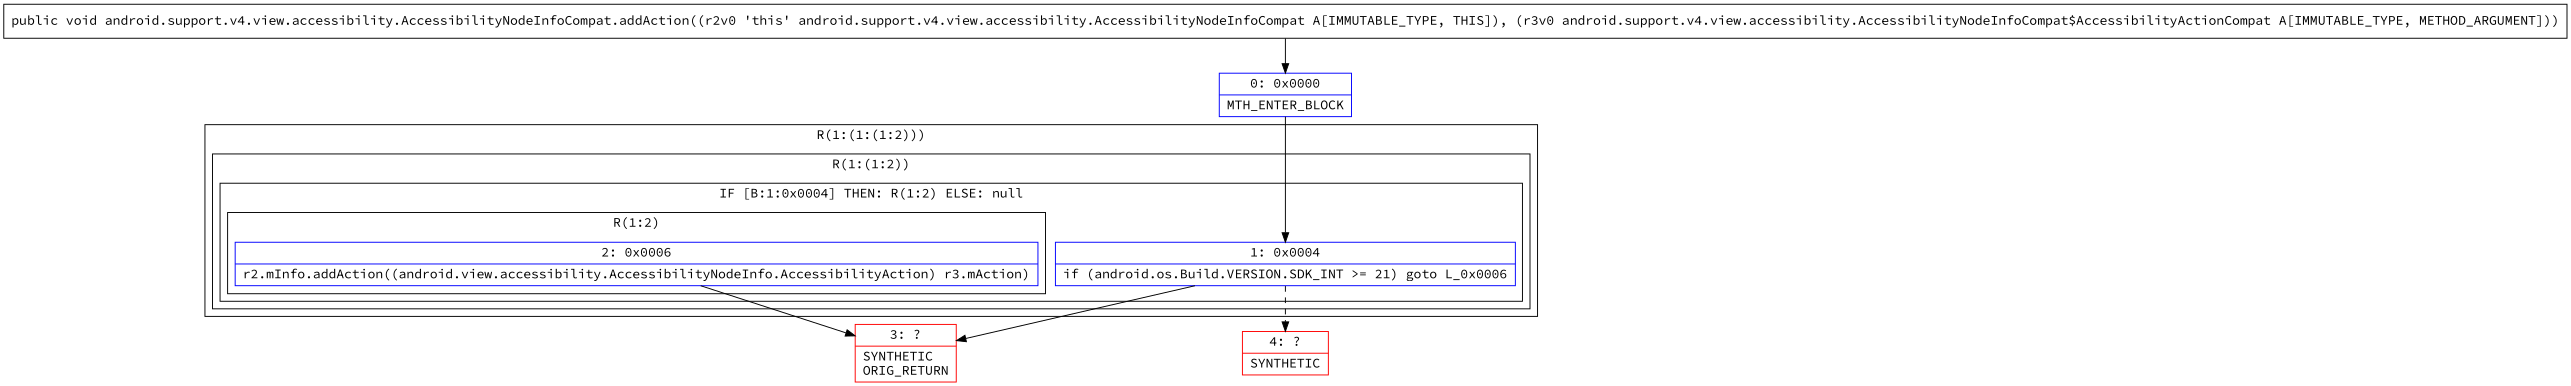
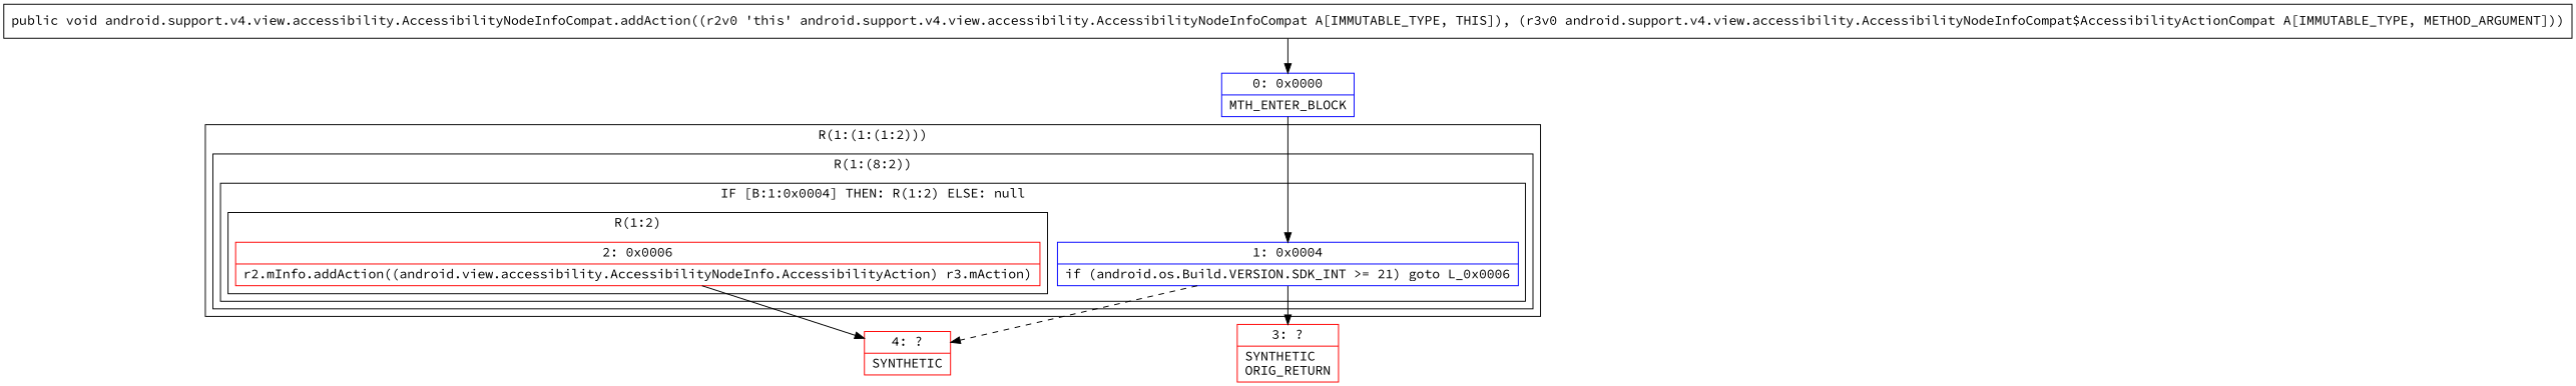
  digraph {
    fontname="Source Code Pro"
    node [color=blue fontname="Source Code Pro" shape=record]
    edge [fontname="Source Code Pro"]
-   n1 [label="{2\:\ 0x0006|r2.mInfo.addAction((android.view.accessibility.AccessibilityNodeInfo.AccessibilityAction) r3.mAction)\l}"]
+   n1 [color=red label="{2\:\ 0x0006|r2.mInfo.addAction((android.view.accessibility.AccessibilityNodeInfo.AccessibilityAction) r3.mAction)\l}"]
    n2 [label="{1\:\ 0x0004|if (android.os.Build.VERSION.SDK_INT \>= 21) goto L_0x0006\l}"]
    n3 [color=red label="{3\:\ ?|SYNTHETIC\lORIG_RETURN\l}"]
    n4 [color=red label="{4\:\ ?|SYNTHETIC\l}"]
    n5 [label="{0\:\ 0x0000|MTH_ENTER_BLOCK\l}"]
    n6 [label="{public void android.support.v4.view.accessibility.AccessibilityNodeInfoCompat.addAction((r2v0 'this' android.support.v4.view.accessibility.AccessibilityNodeInfoCompat A[IMMUTABLE_TYPE, THIS]), (r3v0 android.support.v4.view.accessibility.AccessibilityNodeInfoCompat$AccessibilityActionCompat A[IMMUTABLE_TYPE, METHOD_ARGUMENT])) }" color=""]
    subgraph cluster_1 {
      label="R(1:(1:(1:2)))"
      subgraph cluster_2 {
-       label="R(1:(1:2))"
+       label="R(1:(8:2))"
        subgraph cluster_3 {
          label="IF [B:1:0x0004] THEN: R(1:2) ELSE: null"
          n2
          subgraph cluster_4 {
            label="R(1:2)"
            n1
          }
        }
      }
    }
-   n1 -> n3
+   n1 -> n4
    n2 -> n3
    n2 -> n4 [style=dashed]
    n5 -> n2
    n6 -> n5
  }
